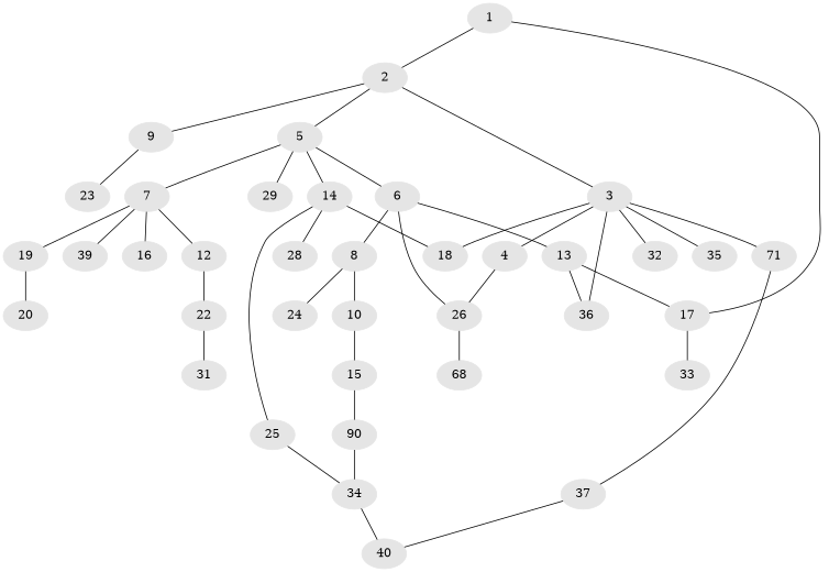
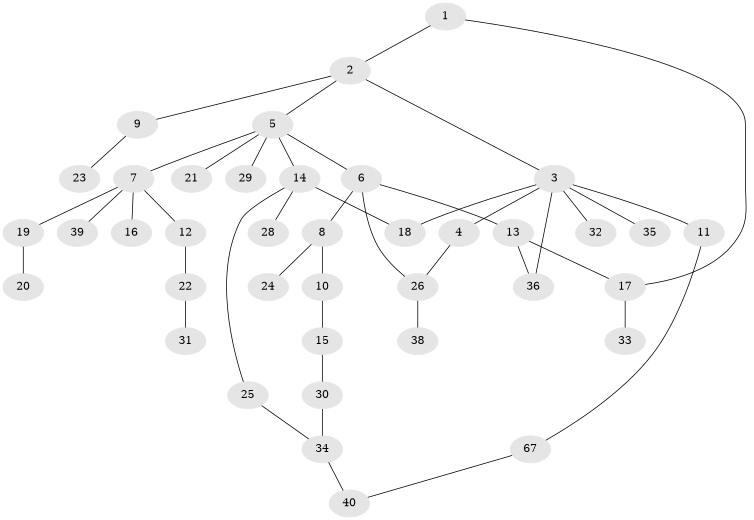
  graph {
    node [color=gray90 style=filled]
    edge [weight=1.0]
    1
    2
    17
    3
    5
    9
    33
    4
-   11 [label=71]
+   11
    18
    32
    35
    36
    6
    7
    14
+   21
    29
    23
    26
-   37
-   38 [label=68]
+   37 [label=67]
+   38
    8
    13
    12
    16
    19
    39
    25
    28
    10
    24
    22
    20
    15
-   30 [label=90]
+   30
    40
    31
    34
    1 -- 2
    1 -- 17
    2 -- 3
    2 -- 5
    2 -- 9
    17 -- 33
    3 -- 4
    3 -- 11
    3 -- 18
    3 -- 32
    3 -- 35
    3 -- 36
    5 -- 6
    5 -- 7
    5 -- 14
+   5 -- 21
    5 -- 29
    9 -- 23
    4 -- 26
    11 -- 37
    6 -- 26
    6 -- 8
    6 -- 13
    7 -- 12
    7 -- 16
    7 -- 19
    7 -- 39
    14 -- 18
    14 -- 25
    14 -- 28
    26 -- 38
    37 -- 40
    8 -- 10 [weight=2.0]
    8 -- 24
    13 -- 17
    13 -- 36
    12 -- 22
    19 -- 20
    25 -- 34
    10 -- 15
    22 -- 31
    15 -- 30
    30 -- 34
    34 -- 40
  }
